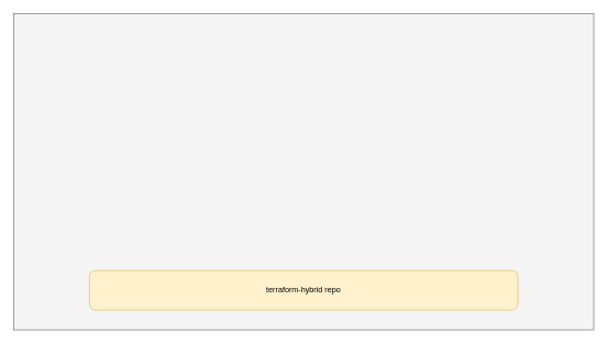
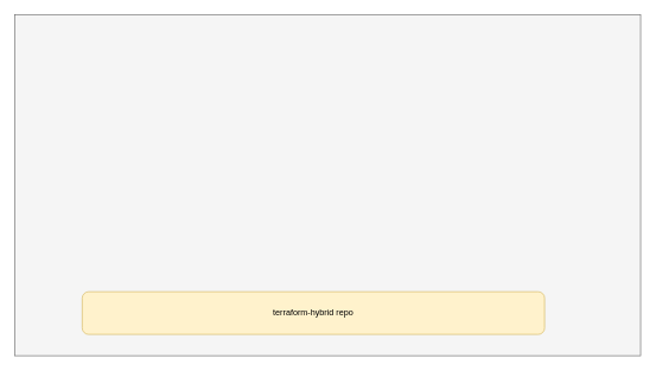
  <mxCell id="0" />
  <mxCell id="1" parent="0" />
  <mxCell id="2" value="" style="rounded=0;whiteSpace=wrap;html=1;fillColor=#f5f5f5;fontColor=#333333;strokeColor=#666666;gradientColor=none;glass=0;shadow=0;" vertex="1" parent="1"><mxGeometry x="20" y="20" width="880" height="480" as="geometry" /></mxCell>
- <mxCell id="3" value="terraform-hybrid repo" style="rounded=1;whiteSpace=wrap;html=1;fillColor=#fff2cc;strokeColor=#d6b656;shadow=0;" vertex="1" parent="1"><mxGeometry x="135" y="410" width="650" height="60" as="geometry" /></mxCell>
+ <mxCell id="3" value="terraform-hybrid repo" style="rounded=1;whiteSpace=wrap;html=1;fillColor=#fff2cc;strokeColor=#d6b656;shadow=0;" vertex="1" parent="1"><mxGeometry x="115" y="410" width="650" height="60" as="geometry" /></mxCell>
